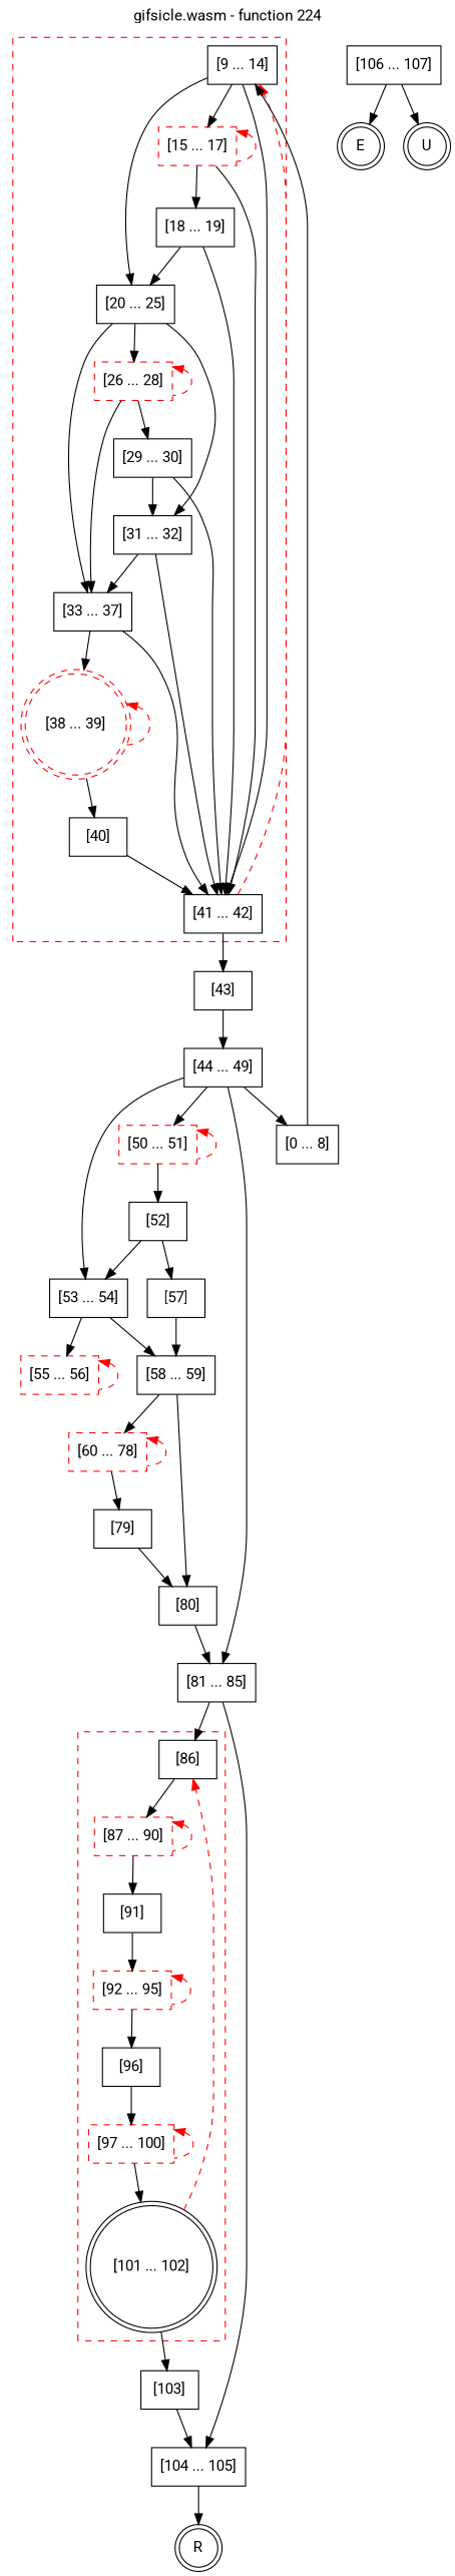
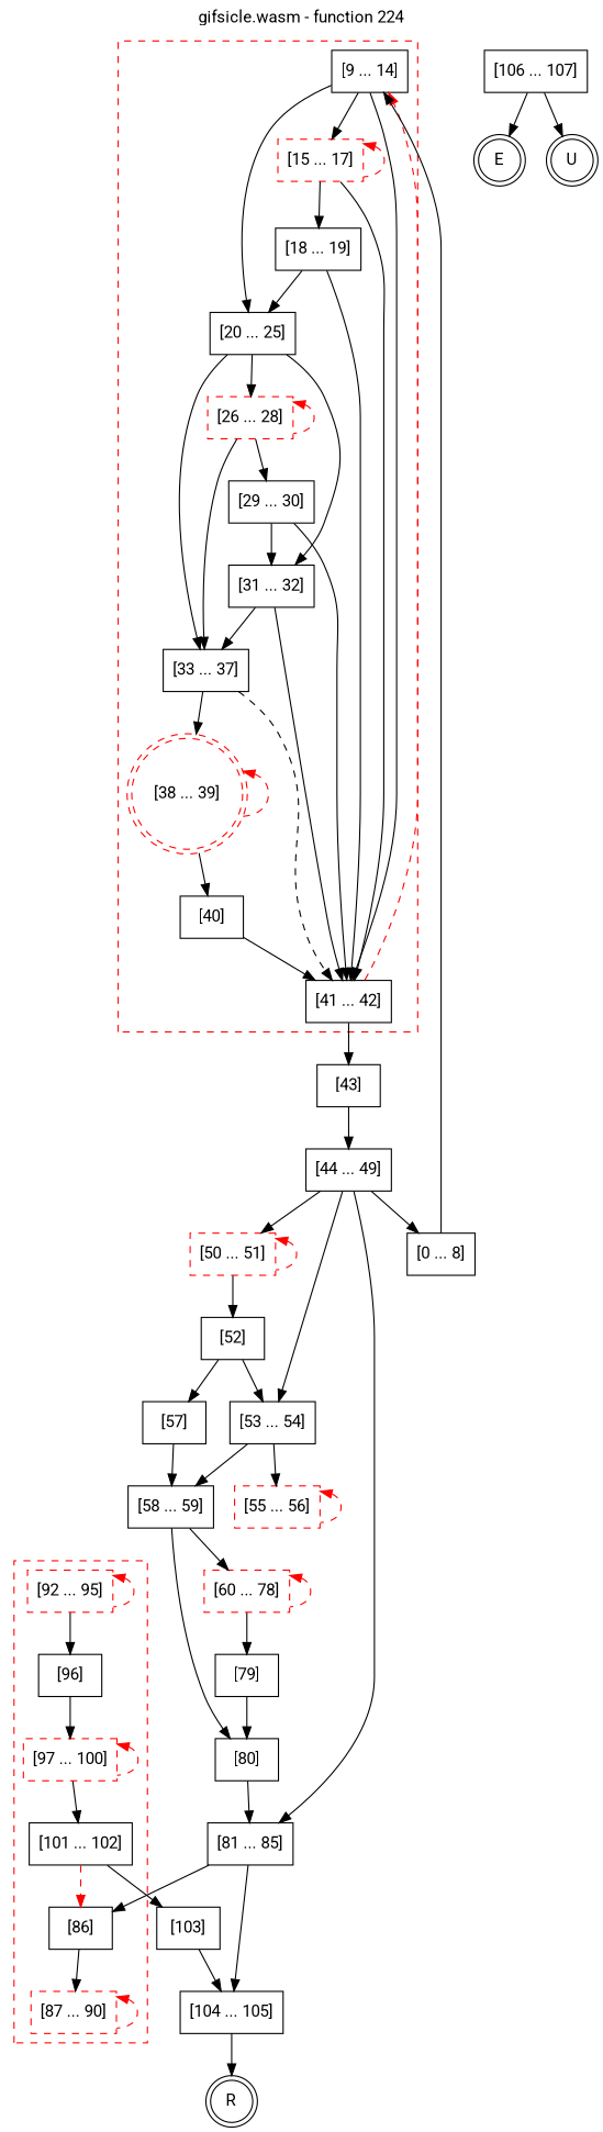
  digraph {
    fontname=Roboto
    label="gifsicle.wasm - function 224"
    labelfontcolor=black
    labelfontname=Helvetica
    labelfontsize=16
    labelloc=t
    node [color=black fontname=Roboto shape=box style=solid]
    edge [fontname=Roboto]
    n1 [label="[9 ... 14]"]
    n2 [color=red label="[15 ... 17]" style=dashed]
    n3 [label="[18 ... 19]"]
    n4 [label="[20 ... 25]"]
    n5 [color=red label="[26 ... 28]" style=dashed]
    n6 [label="[29 ... 30]"]
    n7 [label="[31 ... 32]"]
    n8 [label="[33 ... 37]"]
    n9 [color=red label="[38 ... 39]" shape=doublecircle style=dashed]
    n10 [label="[40]"]
    n11 [label="[41 ... 42]"]
    n12 [label="[86]"]
    n13 [color=red label="[87 ... 90]" style=dashed]
-   n14 [label="[91]"]
    n15 [color=red label="[92 ... 95]" style=dashed]
    n16 [label="[96]"]
    n17 [color=red label="[97 ... 100]" style=dashed]
-   n18 [label="[101 ... 102]" shape=doublecircle]
+   n18 [label="[101 ... 102]"]
    n19 [label="[43]"]
    n20 [label="[103]"]
    E [shape=doublecircle color="" style=""]
    n22 [label=U shape=doublecircle color="" style=""]
    n23 [label=R shape=doublecircle color="" style=""]
    n24 [label="[0 ... 8]"]
    n25 [label="[44 ... 49]"]
    n26 [color=red label="[50 ... 51]" style=dashed]
    n27 [label="[53 ... 54]"]
    n28 [label="[81 ... 85]"]
    n29 [label="[52]"]
    n30 [color=red label="[55 ... 56]" style=dashed]
    n31 [label="[58 ... 59]"]
    n32 [label="[104 ... 105]"]
    n33 [label="[57]"]
    n34 [color=red label="[60 ... 78]" style=dashed]
    n35 [label="[80]"]
    n36 [label="[79]"]
    n37 [label="[106 ... 107]"]
    subgraph cluster_1 {
      color=red
      label=""
      style=dashed
      n1
      n2
      n3
      n4
      n5
      n6
      n7
      n8
      n9
      n10
      n11
    }
    subgraph cluster_2 {
      color=red
      label=""
      style=dashed
      n12
      n13
-     n14
      n15
      n16
      n17
      n18
    }
    n1 -> n2
    n1 -> n4
    n1 -> n11
    n2 -> n2 [color=red dir=back style=dashed]
    n2 -> n3
    n2 -> n11
    n3 -> n4
    n3 -> n11
    n4 -> n5
    n4 -> n7
    n4 -> n8
    n5 -> n5 [color=red dir=back style=dashed]
    n5 -> n6
    n5 -> n8
    n6 -> n7
    n6 -> n11
    n7 -> n8
    n7 -> n11
    n8 -> n9
-   n8 -> n11
+   n8 -> n11 [style=dashed]
    n9 -> n9 [color=red dir=back style=dashed]
    n9 -> n10
    n10 -> n11
    n11 -> n1 [color=red style=dashed]
    n11 -> n19
    n12 -> n13
    n13 -> n13 [color=red dir=back style=dashed]
-   n13 -> n14
-   n14 -> n15
    n15 -> n15 [color=red dir=back style=dashed]
    n15 -> n16
    n16 -> n17
    n17 -> n17 [color=red dir=back style=dashed]
    n17 -> n18
    n18 -> n12 [color=red style=dashed]
    n18 -> n20
    n19 -> n25
    n20 -> n32
    n24 -> n1
    n25 -> n24
    n25 -> n26
    n25 -> n27
    n25 -> n28
    n26 -> n26 [color=red dir=back style=dashed]
    n26 -> n29
    n27 -> n30
    n27 -> n31
    n28 -> n12
    n28 -> n32
    n29 -> n27
    n29 -> n33
    n30 -> n30 [color=red dir=back style=dashed]
    n31 -> n34
    n31 -> n35
    n32 -> n23
    n33 -> n31
    n34 -> n34 [color=red dir=back style=dashed]
    n34 -> n36
    n35 -> n28
    n36 -> n35
    n37 -> E
    n37 -> n22
  }
